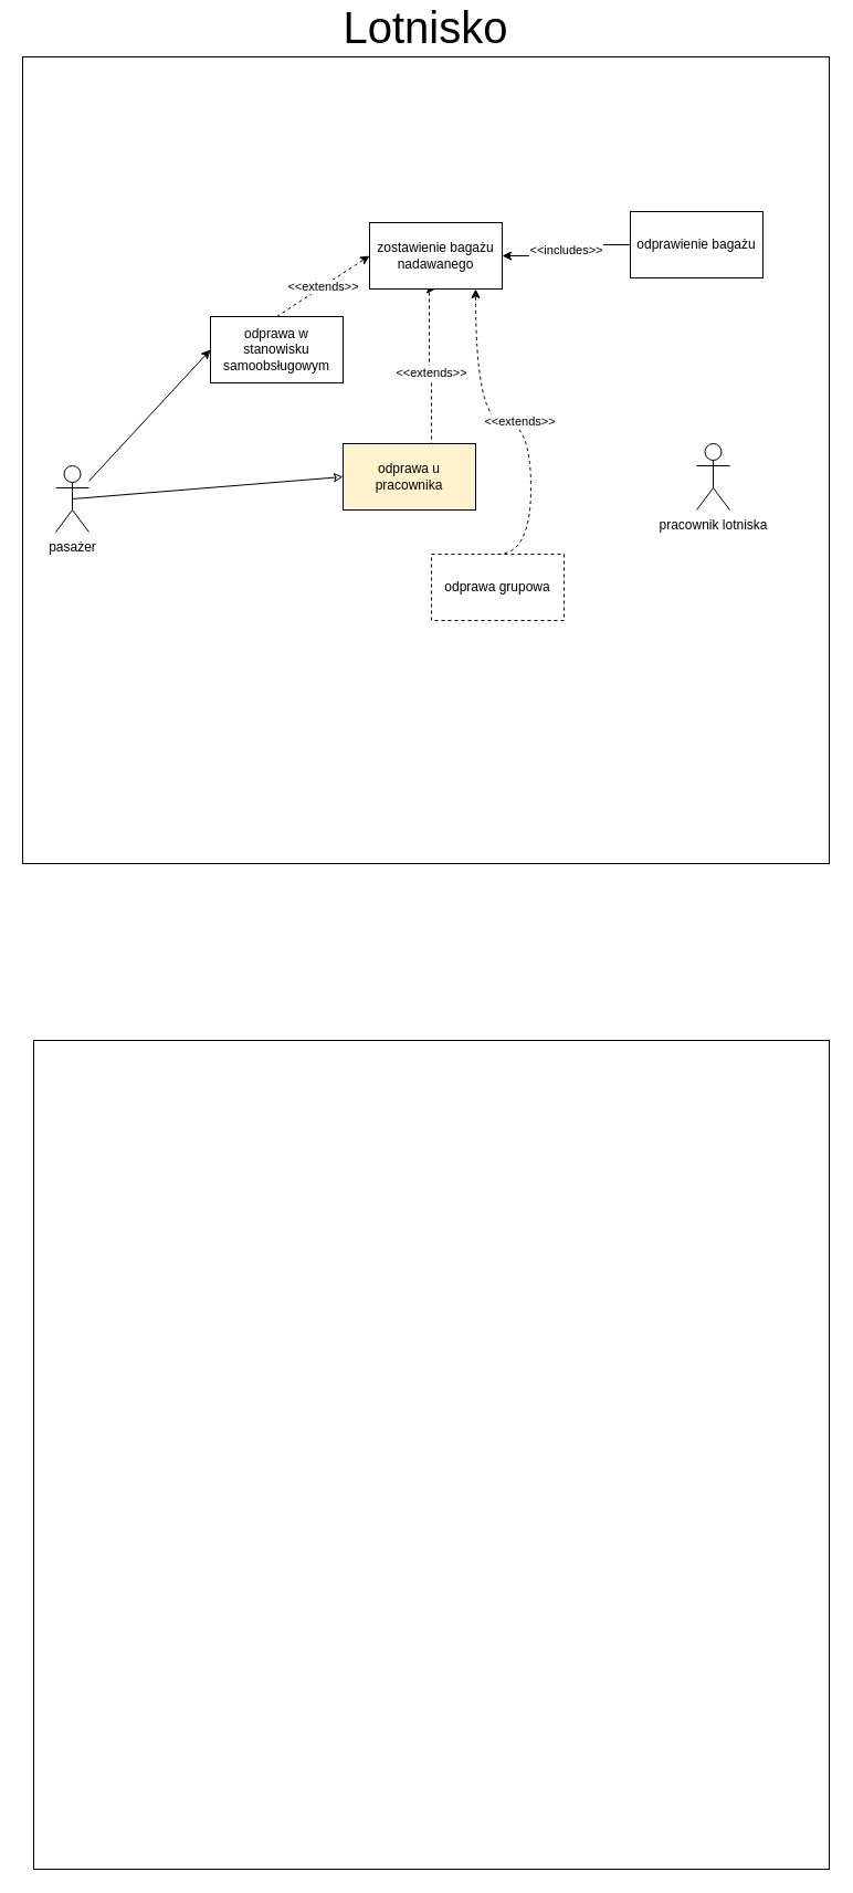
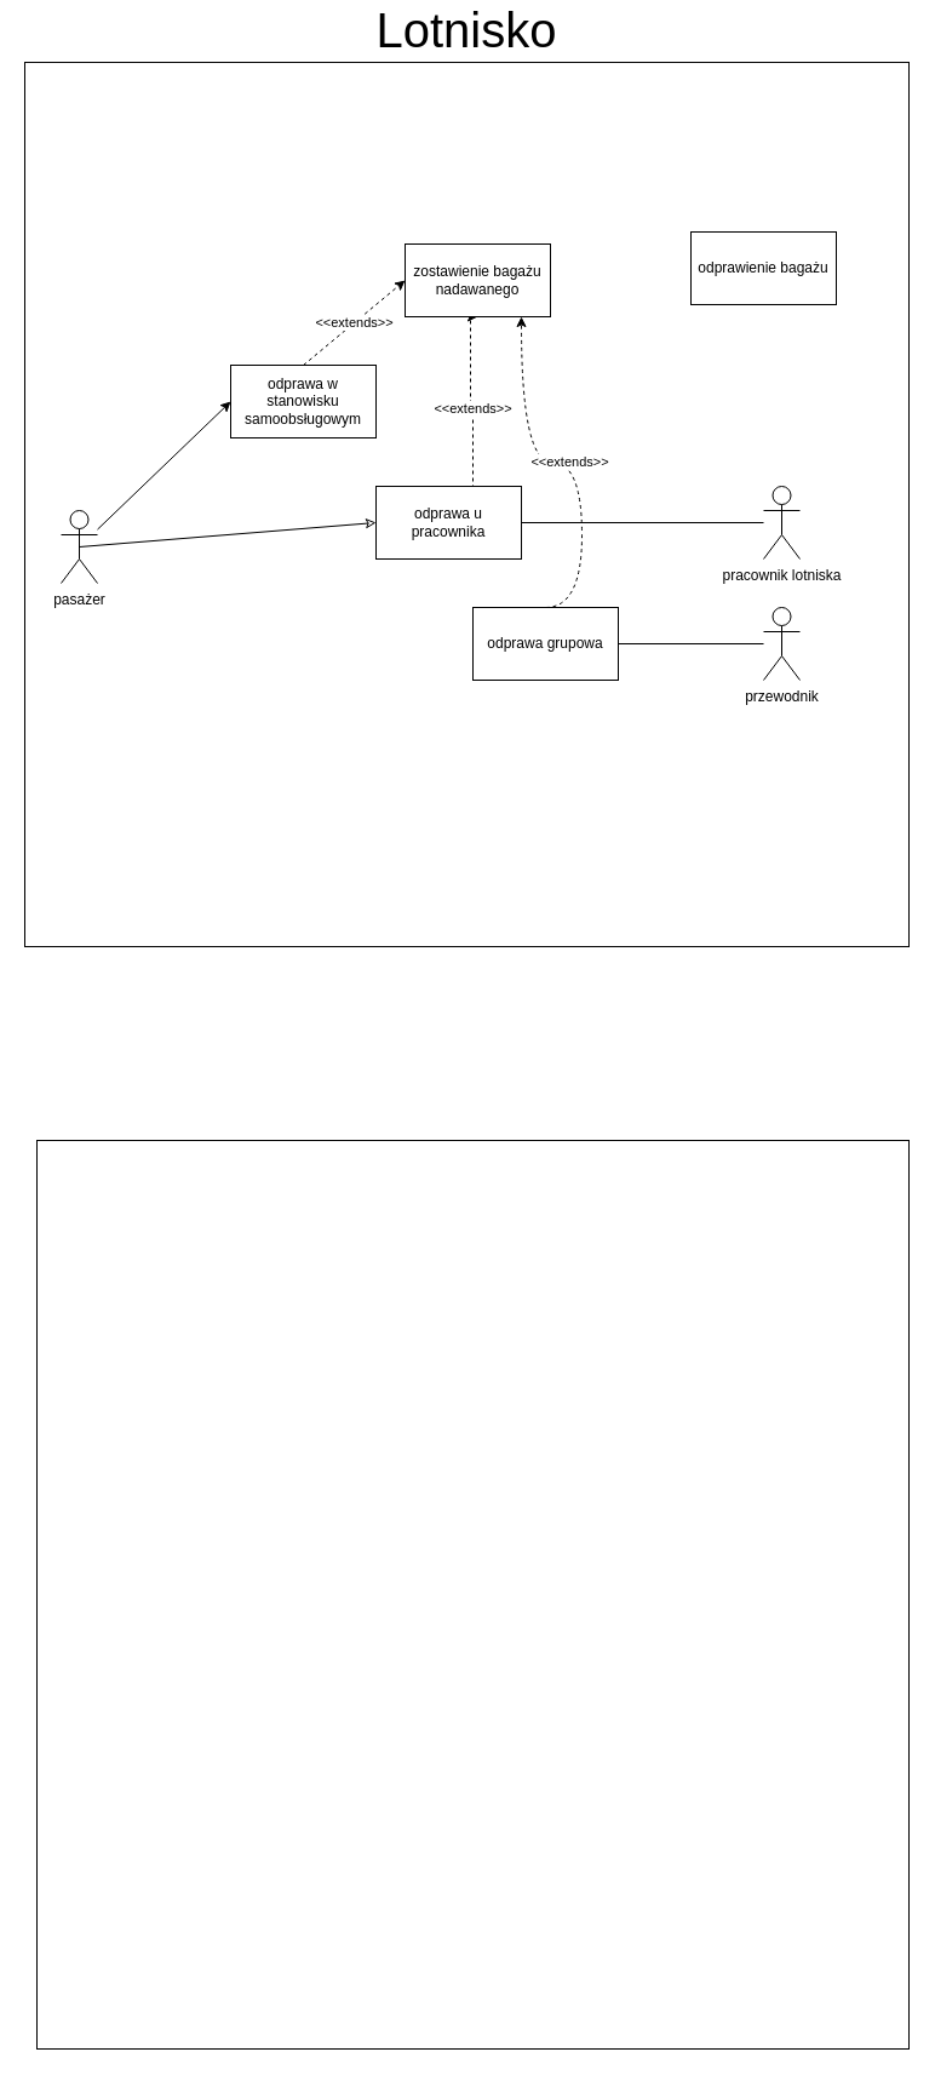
  <mxCell id="0" />
  <mxCell id="1" parent="0" />
  <mxCell id="2" style="rounded=0;orthogonalLoop=1;jettySize=auto;html=1;exitX=0.5;exitY=0.5;exitDx=0;exitDy=0;exitPerimeter=0;entryX=0;entryY=0.5;entryDx=0;entryDy=0;endArrow=classic;endFill=0;" edge="1" parent="1" source="4" target="8"><mxGeometry relative="1" as="geometry" /></mxCell>
  <mxCell id="3" style="rounded=0;orthogonalLoop=1;jettySize=auto;html=1;entryX=0;entryY=0.5;entryDx=0;entryDy=0;" edge="1" parent="1" source="4" target="17"><mxGeometry relative="1" as="geometry" /></mxCell>
  <mxCell id="4" value="pasażer&lt;br&gt;" style="shape=umlActor;verticalLabelPosition=bottom;verticalAlign=top;html=1;outlineConnect=0;" vertex="1" parent="1"><mxGeometry x="50" y="390" width="30" height="60" as="geometry" /></mxCell>
+ <mxCell id="5" style="edgeStyle=orthogonalEdgeStyle;rounded=0;orthogonalLoop=1;jettySize=auto;html=1;entryX=1;entryY=0.5;entryDx=0;entryDy=0;endArrow=none;endFill=0;" edge="1" parent="1" source="6" target="12"><mxGeometry relative="1" as="geometry"><Array as="points" /></mxGeometry></mxCell>
+ <mxCell id="6" value="przewodnik" style="shape=umlActor;verticalLabelPosition=bottom;verticalAlign=top;html=1;outlineConnect=0;" vertex="1" parent="1"><mxGeometry x="630" y="470" width="30" height="60" as="geometry" /></mxCell>
  <mxCell id="7" value="&amp;lt;&amp;lt;extends&amp;gt;&amp;gt;" style="edgeStyle=orthogonalEdgeStyle;rounded=0;orthogonalLoop=1;jettySize=auto;html=1;exitX=0.5;exitY=0;exitDx=0;exitDy=0;entryX=0.5;entryY=1;entryDx=0;entryDy=0;dashed=1;" edge="1" parent="1"><mxGeometry relative="1" as="geometry"><mxPoint x="370" y="370" as="sourcePoint" /><mxPoint x="394" y="230" as="targetPoint" /><Array as="points"><mxPoint x="390" y="370" /><mxPoint x="390" y="300" /><mxPoint x="388" y="300" /><mxPoint x="388" y="230" /></Array></mxGeometry></mxCell>
- <mxCell id="8" value="odprawa u pracownika" style="rounded=0;whiteSpace=wrap;html=1;fillColor=#fff2cc;" vertex="1" parent="1"><mxGeometry x="310" y="370" width="120" height="60" as="geometry" /></mxCell>
+ <mxCell id="8" value="odprawa u pracownika" style="rounded=0;whiteSpace=wrap;html=1;" vertex="1" parent="1"><mxGeometry x="310" y="370" width="120" height="60" as="geometry" /></mxCell>
+ <mxCell id="9" style="rounded=0;orthogonalLoop=1;jettySize=auto;html=1;entryX=1;entryY=0.5;entryDx=0;entryDy=0;endArrow=none;endFill=0;" edge="1" parent="1" source="10" target="8"><mxGeometry relative="1" as="geometry" /></mxCell>
  <mxCell id="10" value="pracownik lotniska" style="shape=umlActor;verticalLabelPosition=bottom;verticalAlign=top;html=1;outlineConnect=0;" vertex="1" parent="1"><mxGeometry x="630" y="370" width="30" height="60" as="geometry" /></mxCell>
  <mxCell id="11" value="&amp;lt;&amp;lt;extends&amp;gt;&amp;gt;" style="edgeStyle=orthogonalEdgeStyle;rounded=0;orthogonalLoop=1;jettySize=auto;html=1;exitX=0.5;exitY=0;exitDx=0;exitDy=0;curved=1;dashed=1;" edge="1" parent="1" source="12" target="14"><mxGeometry relative="1" as="geometry"><Array as="points"><mxPoint x="480" y="470" /><mxPoint x="480" y="350" /><mxPoint x="430" y="350" /></Array></mxGeometry></mxCell>
- <mxCell id="12" value="odprawa grupowa" style="rounded=0;whiteSpace=wrap;html=1;dashed=1;" vertex="1" parent="1"><mxGeometry x="390" y="470" width="120" height="60" as="geometry" /></mxCell>
- <mxCell id="13" value="&amp;lt;&amp;lt;includes&amp;gt;&amp;gt;" style="edgeStyle=orthogonalEdgeStyle;rounded=0;orthogonalLoop=1;jettySize=auto;html=1;exitX=1;exitY=0.5;exitDx=0;exitDy=0;entryX=0;entryY=0.5;entryDx=0;entryDy=0;endArrow=none;endFill=0;startArrow=classic;startFill=1;" edge="1" parent="1" source="14" target="15"><mxGeometry relative="1" as="geometry" /></mxCell>
+ <mxCell id="12" value="odprawa grupowa" style="rounded=0;whiteSpace=wrap;html=1;" vertex="1" parent="1"><mxGeometry x="390" y="470" width="120" height="60" as="geometry" /></mxCell>
  <mxCell id="14" value="zostawienie bagażu nadawanego" style="rounded=0;whiteSpace=wrap;html=1;" vertex="1" parent="1"><mxGeometry x="334" y="170" width="120" height="60" as="geometry" /></mxCell>
  <mxCell id="15" value="odprawienie bagażu" style="rounded=0;whiteSpace=wrap;html=1;" vertex="1" parent="1"><mxGeometry x="570" y="160" width="120" height="60" as="geometry" /></mxCell>
  <mxCell id="16" value="&amp;lt;&amp;lt;extends&amp;gt;&amp;gt;" style="rounded=0;orthogonalLoop=1;jettySize=auto;html=1;exitX=0.5;exitY=0;exitDx=0;exitDy=0;entryX=0;entryY=0.5;entryDx=0;entryDy=0;endArrow=classic;endFill=1;dashed=1;" edge="1" parent="1" source="17" target="14"><mxGeometry relative="1" as="geometry" /></mxCell>
- <mxCell id="17" value="odprawa w stanowisku samoobsługowym" style="rounded=0;whiteSpace=wrap;html=1;" vertex="1" parent="1"><mxGeometry x="190" y="255" width="120" height="60" as="geometry" /></mxCell>
+ <mxCell id="17" value="odprawa w stanowisku samoobsługowym" style="rounded=0;whiteSpace=wrap;html=1;" vertex="1" parent="1"><mxGeometry x="190" y="270" width="120" height="60" as="geometry" /></mxCell>
  <mxCell id="18" value="&lt;font style=&quot;font-size: 40px;&quot;&gt;Lotnisko&lt;/font&gt;" style="whiteSpace=wrap;html=1;aspect=fixed;fillColor=none;labelPosition=center;verticalLabelPosition=top;align=center;verticalAlign=bottom;" vertex="1" parent="1"><mxGeometry x="20" y="20" width="730" height="730" as="geometry" /></mxCell>
  <mxCell id="19" value="" style="rounded=0;whiteSpace=wrap;html=1;fillColor=none;" vertex="1" parent="1"><mxGeometry x="30" y="910" width="720" height="750" as="geometry" /></mxCell>
